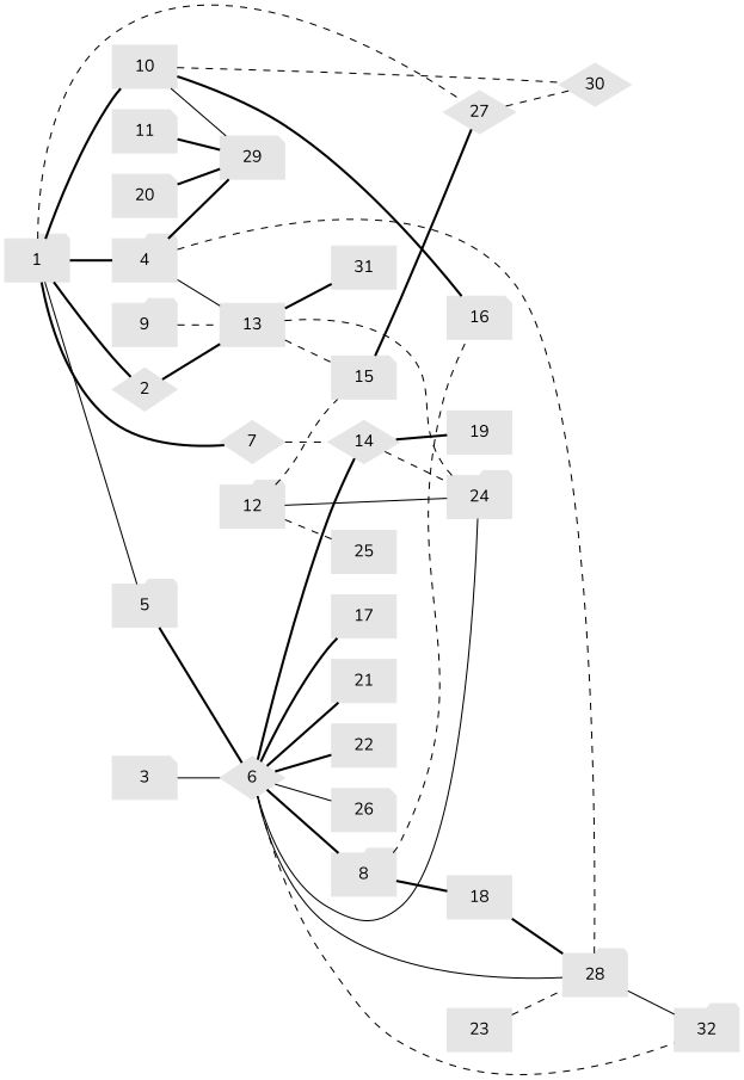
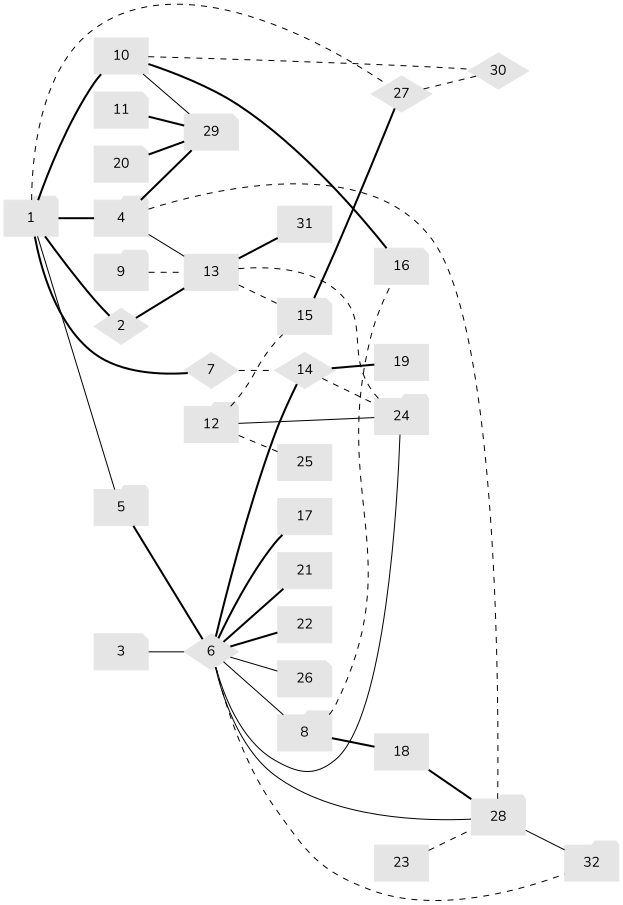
  graph {
    fontname=Nunito
    rankdir=LR
    node [color=gray90 fontname=Nunito shape=box style=filled]
    edge [fontname=Nunito style=bold weight=1.0]
    1 [shape=folder]
    2 [shape=diamond]
    4 [shape=folder]
    5 [shape=folder]
    7 [shape=diamond]
    10
    27 [shape=diamond]
    13
    28 [shape=folder]
    29 [shape=note]
    6 [shape=diamond]
    14 [shape=diamond]
    16 [shape=note]
    30 [shape=diamond]
    24 [shape=folder]
    19
    15 [shape=note]
    31
    3 [shape=note]
    8 [shape=folder]
    17
    21
    22
    26 [shape=note]
    32 [shape=folder]
    18
    9 [shape=folder]
    11 [shape=note]
    12 [shape=folder]
    25
    20 [shape=note]
    23
    1 -- 2
    1 -- 4 [weight=2.0]
    1 -- 5 [style=solid]
    1 -- 7
    1 -- 10
    1 -- 27 [style=dashed weight=2.0]
    2 -- 13
    4 -- 13 [style=solid]
    4 -- 28 [style=dashed]
    4 -- 29
    5 -- 6
    7 -- 14 [style=dashed]
    10 -- 29 [style=solid]
    10 -- 16
    10 -- 30 [style=dashed]
    27 -- 30 [style=dashed]
    13 -- 24 [style=dashed]
    13 -- 15 [style=dashed weight=2.0]
    13 -- 31
    28 -- 32 [style=solid]
    6 -- 28 [style=solid]
    6 -- 14
    6 -- 24 [style=solid]
-   6 -- 8
+   6 -- 8 [style=solid]
    6 -- 17
    6 -- 21
    6 -- 22
    6 -- 26 [style=solid]
    6 -- 32 [style=dashed]
    14 -- 24 [style=dashed]
    14 -- 19
    15 -- 27
    3 -- 6 [style=solid]
    8 -- 16 [style=dashed]
    8 -- 18
    18 -- 28
    9 -- 13 [style=dashed]
    11 -- 29
    12 -- 24 [style=solid]
    12 -- 15 [style=dashed]
    12 -- 25 [style=dashed]
    20 -- 29
    23 -- 28 [style=dashed]
  }
